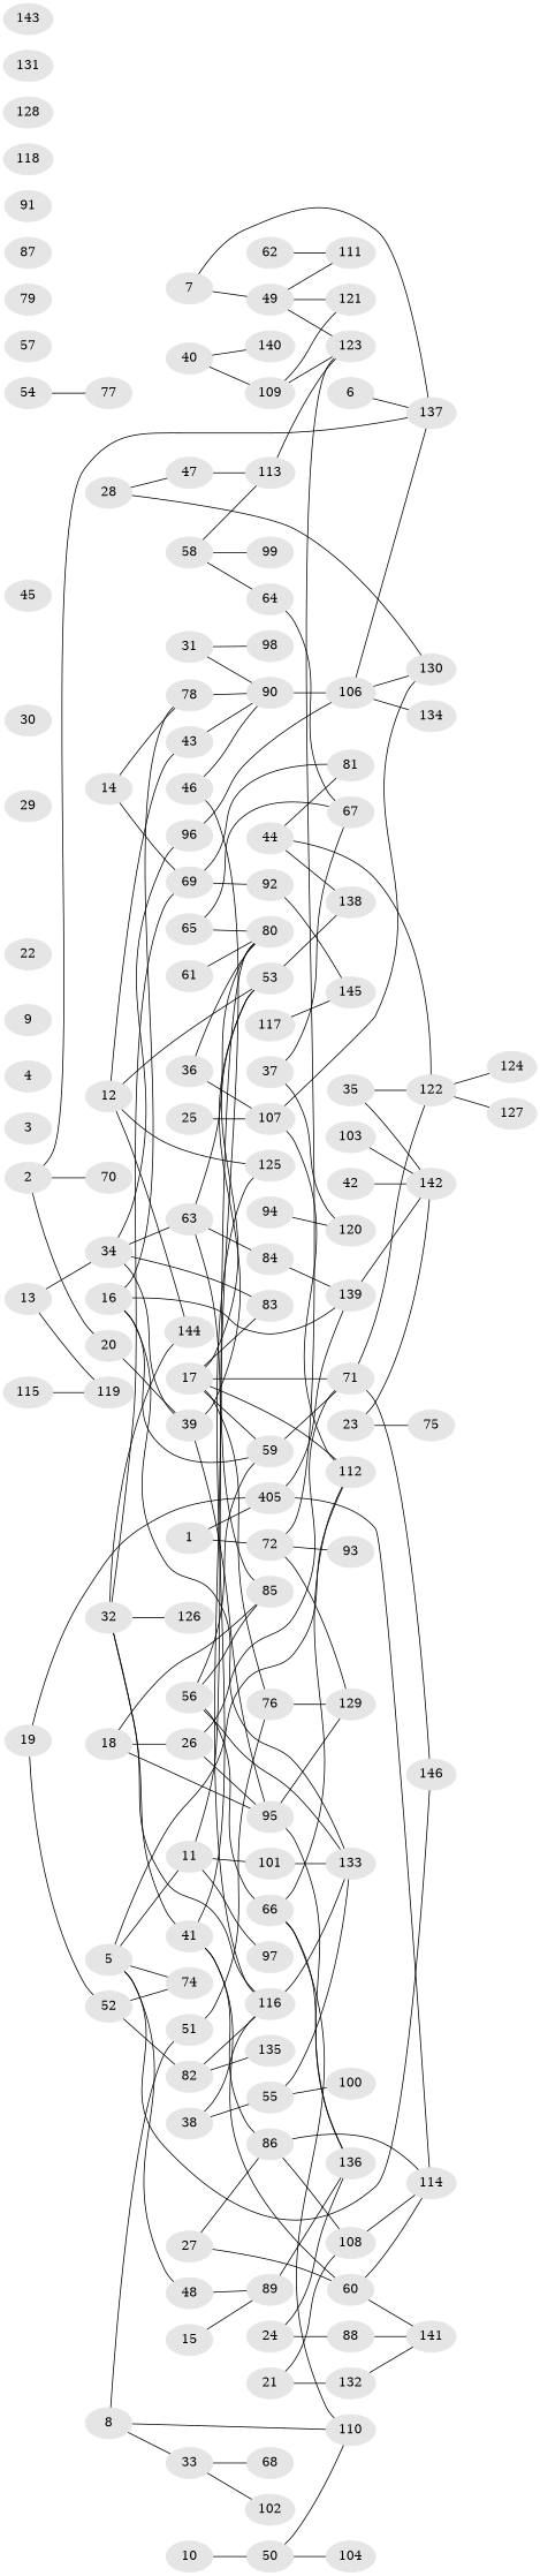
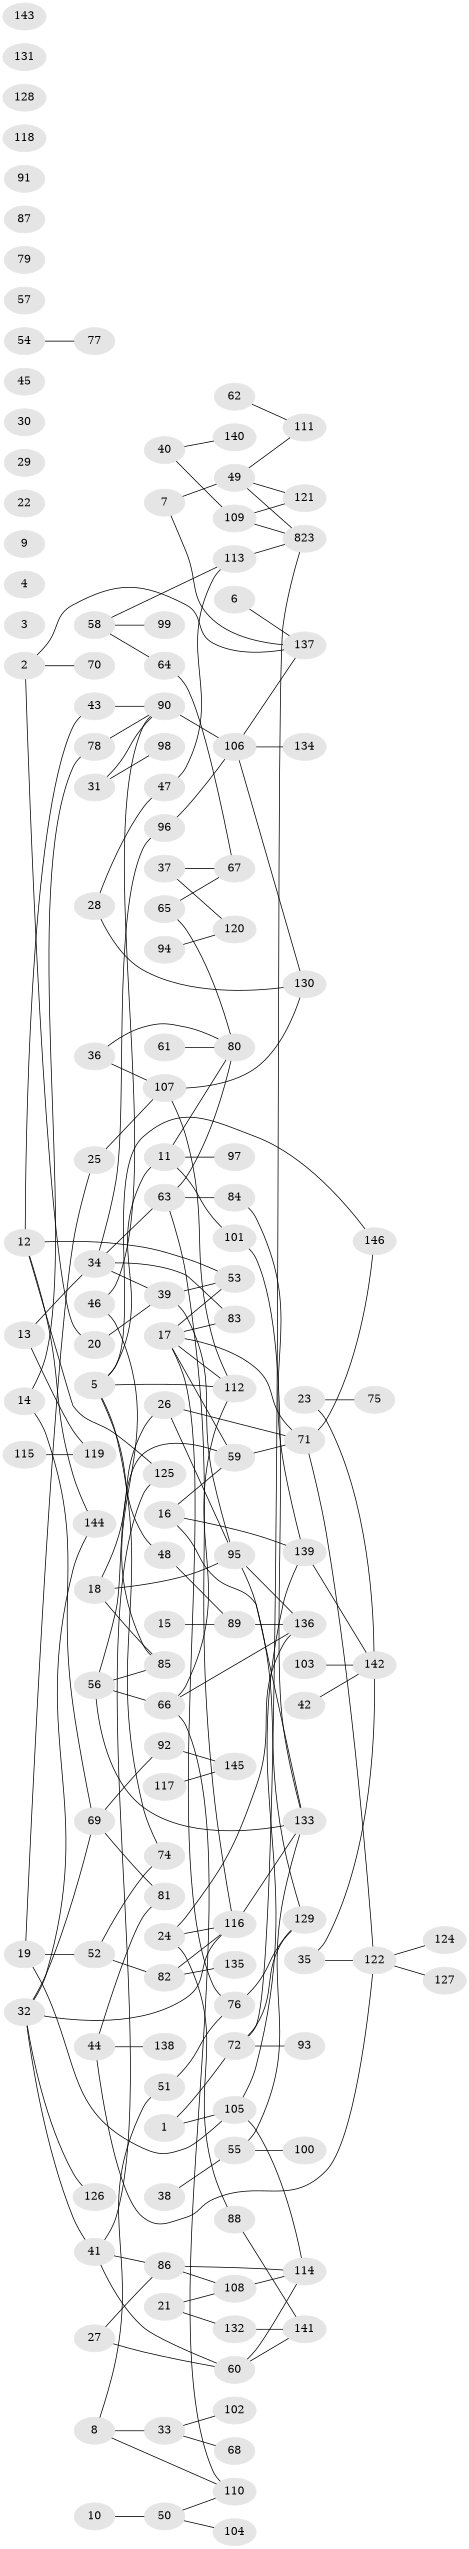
  graph {
    rankdir=LR
    node [color=gray90 style=filled]
    1
    72
-   105 [label=405]
-   123
+   105
+   123 [label=823]
    93
    129
    139
    114
    2
    20
    70
    137
    39
    3
    4
    5
    11
    48
    74
    112
    146
    80
    97
    101
    89
    6
    7
    49
    111
    121
    8
    33
    51
    110
    68
    102
    76
    9
    10
    50
    104
    133
    12
    43
    53
    125
    144
    90
    138
    13
    34
    119
    83
    63
    96
    14
    69
    78
    81
    92
    15
    136
    16
    59
    71
    142
    17
    122
    18
    26
    85
    95
    19
    25
    52
    107
    82
    21
    108
    132
    141
    22
    23
    75
    24
    88
    116
    130
    27
    60
    86
    28
    47
    113
    29
    30
    31
    98
    106
    32
    41
    126
    84
    35
    124
    127
    36
    37
    67
    120
    38
    55
    100
    40
    109
    140
    42
    44
    45
    46
    135
    54
    77
    56
    66
    57
    58
    64
    99
    61
    62
    65
    145
    79
    87
    134
    91
    94
    103
    115
    117
    118
    128
    131
    143
    1 -- 72
    1 -- 105
    72 -- 123
    72 -- 93
    72 -- 129
    105 -- 139
    105 -- 114
    139 -- 142
    2 -- 20
    2 -- 70
    2 -- 137
    20 -- 39
    39 -- 53
    39 -- 95
    5 -- 11
    5 -- 48
    5 -- 74
    5 -- 112
    5 -- 146
    11 -- 80
    11 -- 97
    11 -- 101
    48 -- 89
    101 -- 133
    89 -- 136
    6 -- 137
    7 -- 137
    7 -- 49
    49 -- 123
    49 -- 111
    49 -- 121
    8 -- 33
    8 -- 51
    8 -- 110
    33 -- 68
    33 -- 102
    51 -- 76
    76 -- 129
    10 -- 50
    50 -- 110
    50 -- 104
    12 -- 43
    12 -- 53
    12 -- 125
    12 -- 144
    43 -- 90
-   53 -- 138
    90 -- 106
    13 -- 34
    13 -- 119
    34 -- 39
    34 -- 83
    34 -- 63
    34 -- 96
    63 -- 80
    63 -- 116
    63 -- 84
    96 -- 106
    14 -- 69
    14 -- 78
    69 -- 81
    69 -- 92
    78 -- 90
    92 -- 145
    15 -- 89
    16 -- 139
    16 -- 133
-   16 -- 78
    16 -- 59
    59 -- 71
    71 -- 146
    71 -- 122
    17 -- 112
    17 -- 76
    17 -- 53
    17 -- 83
    17 -- 59
    17 -- 71
    122 -- 124
    122 -- 127
    18 -- 26
    18 -- 85
    18 -- 95
    26 -- 71
    26 -- 95
    95 -- 129
    95 -- 136
    19 -- 105
+   19 -- 25
    19 -- 52
    25 -- 107
    52 -- 74
    52 -- 82
    107 -- 112
    107 -- 130
    82 -- 116
    82 -- 135
    21 -- 108
    21 -- 132
    108 -- 114
    132 -- 141
    23 -- 142
    23 -- 75
    24 -- 136
    24 -- 88
-   38 -- 116
+   24 -- 116
    88 -- 141
    116 -- 133
    27 -- 60
    27 -- 86
    60 -- 114
    60 -- 141
    86 -- 114
    86 -- 108
    28 -- 130
    28 -- 47
    47 -- 113
    113 -- 123
    31 -- 90
    31 -- 98
    106 -- 137
    106 -- 130
    106 -- 134
    32 -- 144
    32 -- 69
    32 -- 116
    32 -- 41
    32 -- 126
    41 -- 125
    41 -- 60
    41 -- 86
    84 -- 139
    35 -- 142
    35 -- 122
    36 -- 80
    36 -- 107
    37 -- 67
    37 -- 120
    38 -- 55
    55 -- 133
    55 -- 100
    40 -- 109
    40 -- 140
    109 -- 123
    109 -- 121
    42 -- 142
    44 -- 138
    44 -- 81
    44 -- 122
    46 -- 90
    46 -- 85
    54 -- 77
    56 -- 133
    56 -- 59
    56 -- 85
    56 -- 66
    66 -- 112
    66 -- 110
    66 -- 136
    58 -- 113
    58 -- 64
    58 -- 99
    64 -- 67
    61 -- 80
    62 -- 111
    65 -- 80
    65 -- 67
    94 -- 120
    103 -- 142
    115 -- 119
    117 -- 145
  }
